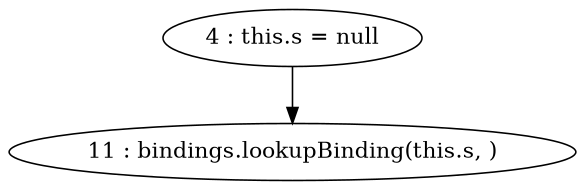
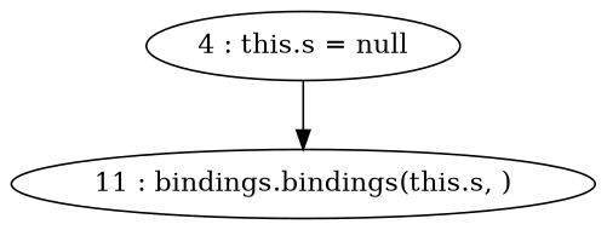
  digraph {
    "4 : this.s = null"
-   "11 : bindings.lookupBinding(this.s, )"
+   "11 : bindings.lookupBinding(this.s, )" [label="11 : bindings.bindings(this.s, )"]
    "4 : this.s = null" -> "11 : bindings.lookupBinding(this.s, )"
  }
